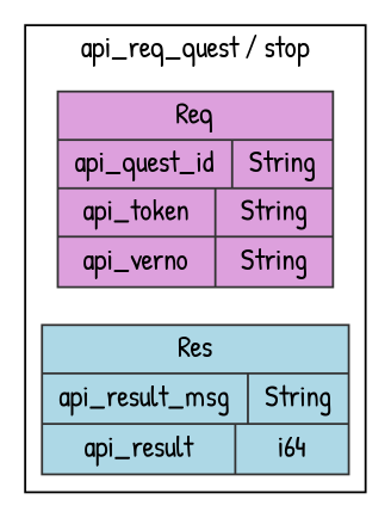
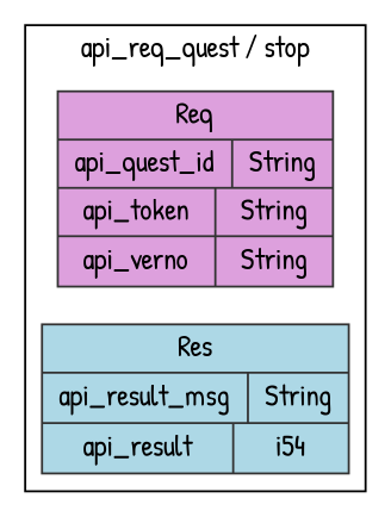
  digraph {
    rankdir=LR
    fontname="Patrick Hand"
    node [color=gray20 shape=record style="solid,filled" fontname="Patrick Hand"]
    n1 [label="<Req> Req  | { api_quest_id | <api_quest_id> String } | { api_token | <api_token> String } | { api_verno | <api_verno> String }" fillcolor=plum]
-   n2 [label="<Res> Res  | { api_result_msg | <api_result_msg> String } | { api_result | <api_result> i64 }" fillcolor=lightblue]
+   n2 [label="<Res> Res  | { api_result_msg | <api_result_msg> String } | { api_result | <api_result> i54 }" fillcolor=lightblue]
    subgraph cluster_1 {
      label="api_req_quest / stop"
      n1
      n2
    }
  }
